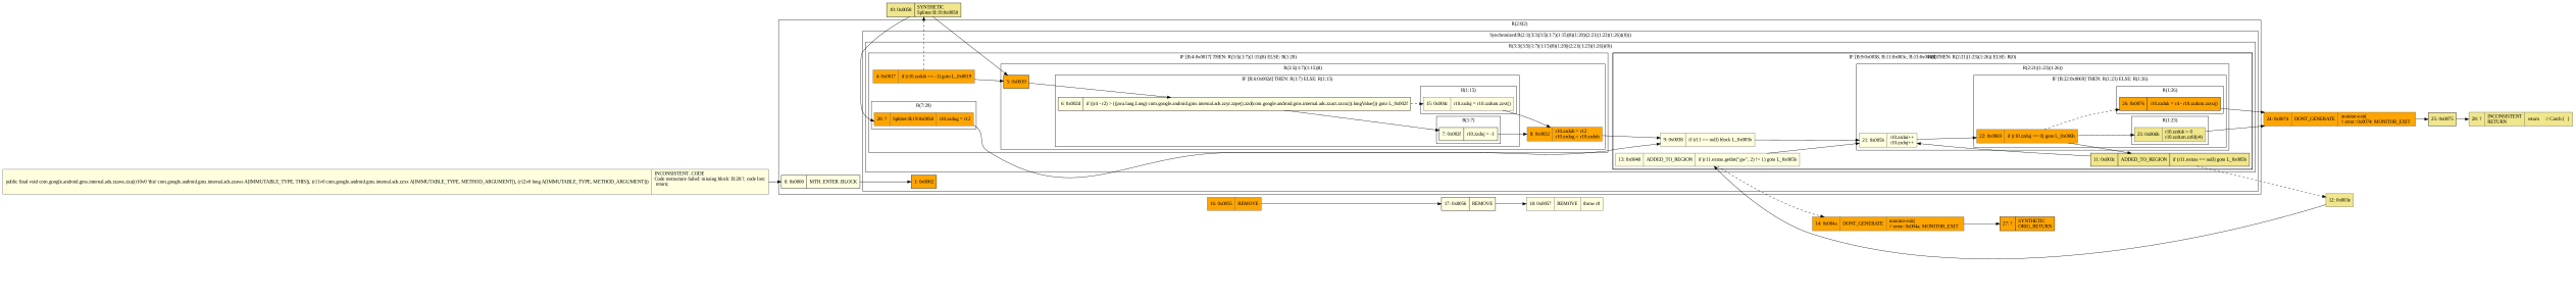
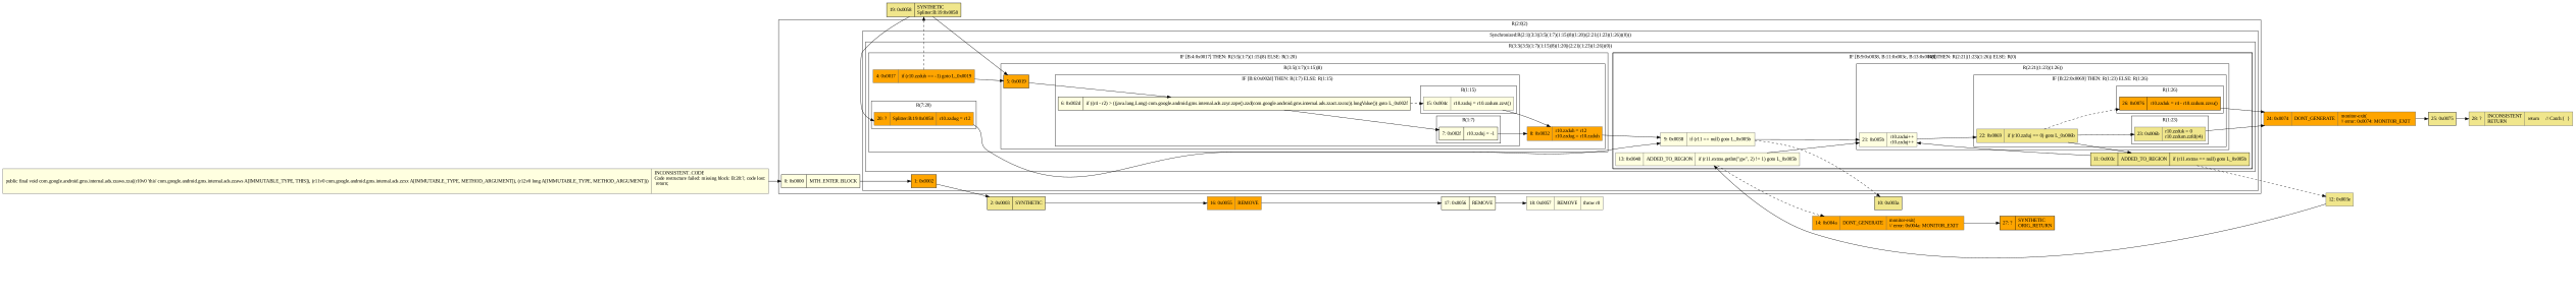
  digraph {
    fontname="Liberation Serif"
    rankdir=LR
    node [color=gray40 fillcolor=orange fontname="Liberation Serif" shape=record style=filled]
    edge [fontname="Liberation Serif"]
    n1 [color=black fillcolor=lightyellow label="{7\:\ 0x002f|r10.zzduj = \-1\l}"]
    n2 [fillcolor=lightyellow label="{15\:\ 0x004c|r10.zzduj = r10.zzdum.zzvt()\l}"]
    n3 [color=black fillcolor=lightyellow label="{6\:\ 0x002d|if ((r4 \- r2) \> ((java.lang.Long) com.google.android.gms.internal.ads.zzyr.zzpe().zzd(com.google.android.gms.internal.ads.zzact.zzcoz)).longValue()) goto L_0x002f\l}"]
    n4 [color=black label="{5\:\ 0x0019}"]
    n5 [label="{8\:\ 0x0032|r10.zzduh = r12\lr10.zzdug = r10.zzduh\l}"]
    n6 [label="{20\:\ ?|Splitter:B:19:0x0058\l|r10.zzdug = r12\l}"]
    n7 [label="{4\:\ 0x0017|if (r10.zzduh == \-1) goto L_0x0019\l}"]
    n8 [fillcolor=khaki label="{23\:\ 0x006b|r10.zzduk = 0\lr10.zzdum.zzfd(r4)\l}"]
    n9 [color=black label="{26\:\ 0x0076|r10.zzduk = r4 \- r10.zzdum.zzvu()\l}"]
-   n10 [label="{22\:\ 0x0069|if (r10.zzduj == 0) goto L_0x006b\l}"]
+   n10 [fillcolor=khaki label="{22\:\ 0x0069|if (r10.zzduj == 0) goto L_0x006b\l}"]
    n11 [fillcolor=lightyellow label="{21\:\ 0x005b|r10.zzdui++\lr10.zzduj++\l}"]
-   n12 [fillcolor=lightyellow label="{9\:\ 0x0038|if (r11 == null) block L_0x005b\l}"]
+   n12 [fillcolor=lightyellow label="{9\:\ 0x0038|if (r11 == null) goto L_0x005b\l}"]
    n13 [color=black fillcolor=khaki label="{11\:\ 0x003c|ADDED_TO_REGION\l|if (r11.extras == null) goto L_0x005b\l}"]
    n14 [fillcolor=lightyellow label="{13\:\ 0x0048|ADDED_TO_REGION\l|if (r11.extras.getInt(\"gw\", 2) != 1) goto L_0x005b\l}"]
    n15 [color=black label="{1\:\ 0x0002}"]
    n16 [color=black fillcolor=lightyellow label="{0\:\ 0x0000|MTH_ENTER_BLOCK\l}"]
    n17 [color=black fillcolor=khaki label="{19\:\ 0x0058|SYNTHETIC\lSplitter:B:19:0x0058\l}"]
    n18 [label="{24\:\ 0x0074|DONT_GENERATE\l|monitor\-exit(\l\/\/ error: 0x0074: MONITOR_EXIT  \l}"]
+   n19 [color=black fillcolor=khaki label="{10\:\ 0x003a}"]
    n20 [fillcolor=khaki label="{12\:\ 0x003e}"]
    n21 [label="{14\:\ 0x004a|DONT_GENERATE\l|monitor\-exit(\l\/\/ error: 0x004a: MONITOR_EXIT  \l}"]
+   n22 [color=black fillcolor=khaki label="{2\:\ 0x0003|SYNTHETIC\l}"]
    n23 [label="{16\:\ 0x0055|REMOVE\l}"]
    n24 [color=black label="{27\:\ ?|SYNTHETIC\lORIG_RETURN\l}"]
    n25 [color=black fillcolor=khaki label="{25\:\ 0x0075}"]
    n26 [color=black fillcolor=lightyellow label="{17\:\ 0x0056|REMOVE\l}"]
    n27 [fillcolor=lightyellow label="{18\:\ 0x0057|REMOVE\l|throw r0\l}"]
    n28 [fillcolor=khaki label="{28\:\ ?|INCONSISTENT\lRETURN\l|return     \/\/ Catch:\{  \}\l}"]
    n29 [fillcolor=lightyellow label="{public final void com.google.android.gms.internal.ads.zzaws.zza((r10v0 'this' com.google.android.gms.internal.ads.zzaws A[IMMUTABLE_TYPE, THIS]), (r11v0 com.google.android.gms.internal.ads.zzxx A[IMMUTABLE_TYPE, METHOD_ARGUMENT]), (r12v0 long A[IMMUTABLE_TYPE, METHOD_ARGUMENT]))  | INCONSISTENT_CODE\lCode restructure failed: missing block: B:28:?, code lost:\l    return;\l\l}"]
    subgraph cluster_1 {
      label="R(2:0|2)"
      n16
      subgraph cluster_2 {
        label="Synchronized:R(2:1|(3:3|(3:5|(1:7)(1:15)|8)(1:20)|(2:21|(1:23)(1:26))(0)))"
        n15
        subgraph cluster_3 {
          label="R(3:3|(3:5|(1:7)(1:15)|8)(1:20)|(2:21|(1:23)(1:26))(0))"
          subgraph cluster_4 {
            label="IF [B:4:0x0017] THEN: R(3:5|(1:7)(1:15)|8) ELSE: R(1:20)"
            n7
            subgraph cluster_5 {
              label="R(3:5|(1:7)(1:15)|8)"
              n4
              n5
              subgraph cluster_6 {
                label="IF [B:6:0x002d] THEN: R(1:7) ELSE: R(1:15)"
                n3
                subgraph cluster_7 {
                  label="R(1:7)"
                  n1
                }
                subgraph cluster_8 {
                  label="R(1:15)"
                  n2
                }
              }
            }
            subgraph cluster_9 {
              label="R(7:20)"
              n6
            }
          }
          subgraph cluster_10 {
            label="IF [B:9:0x0038, B:11:0x003c, B:13:0x0048] THEN: R(2:21|(1:23)(1:26)) ELSE: R(0)"
            n12
            n13
            n14
            subgraph cluster_11 {
              label="R(2:21|(1:23)(1:26))"
              n11
              subgraph cluster_12 {
                label="IF [B:22:0x0069] THEN: R(1:23) ELSE: R(1:26)"
                n10
                subgraph cluster_13 {
                  label="R(1:23)"
                  n8
                }
                subgraph cluster_14 {
                  label="R(1:26)"
                  n9
                }
              }
            }
            subgraph cluster_15 {
              label="R(0)"
            }
          }
        }
      }
    }
    n1 -> n5
    n2 -> n5
    n3 -> n1
    n3 -> n2 [style=dashed]
    n4 -> n3
    n5 -> n12
    n6 -> n12
    n7 -> n4
    n7 -> n17 [style=dashed]
    n8 -> n18
    n9 -> n18
    n10 -> n8
    n10 -> n9 [style=dashed]
    n10 -> n13
    n11 -> n10
    n12 -> n11
+   n12 -> n19 [style=dashed]
    n13 -> n11
    n13 -> n20 [style=dashed]
    n14 -> n11
    n14 -> n21 [style=dashed]
+   n15 -> n22
    n16 -> n15
    n17 -> n4
    n17 -> n6
    n18 -> n25
    n20 -> n14
    n21 -> n24
+   n22 -> n23
    n23 -> n26
    n25 -> n28
    n26 -> n27
    n29 -> n16
  }
